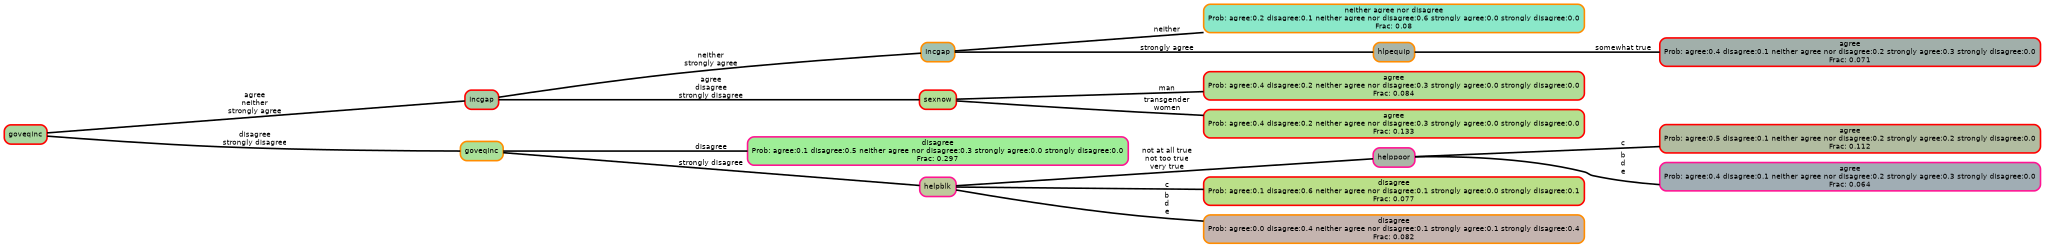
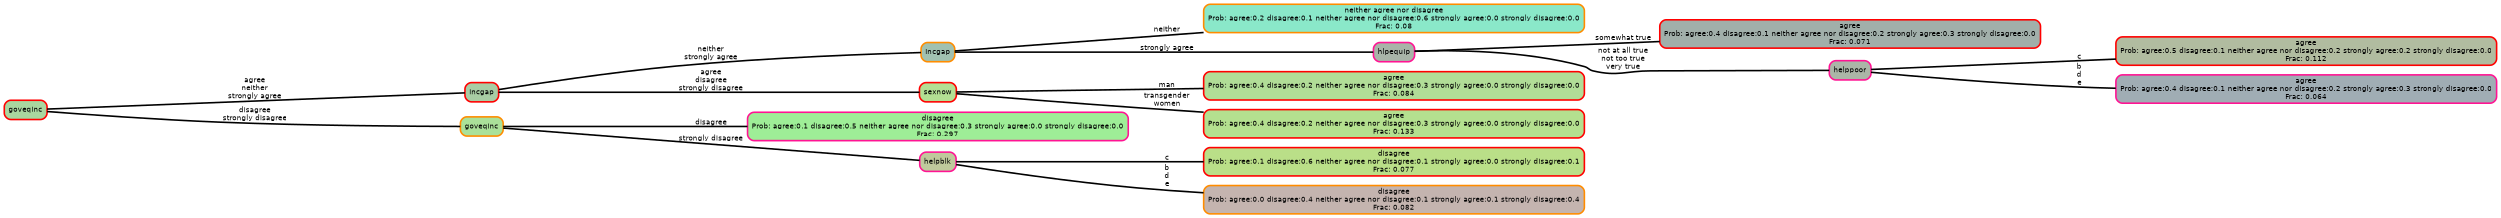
  graph {
    rankdir=LR
    ranksep="0 equally"
    splines=straight
    node [color=red fontcolor=black fontname=helvetica penwidth=3 shape=box style="filled, rounded"]
    edge [color=black fontname=helvetica penwidth=3]
    n1 [color=darkorange fillcolor="#8ae8c9" label="neither agree nor disagree\nProb: agree:0.2 disagree:0.1 neither agree nor disagree:0.6 strongly agree:0.0 strongly disagree:0.0\nFrac: 0.08"]
    n2 [color=darkorange fillcolor="#a1c1b0" label=incgap]
-   n3 [color=darkorange fillcolor="#a8b4a8" label=hlpequip]
+   n3 [color=deeppink fillcolor="#a8b4a8" label=hlpequip]
    n4 [fillcolor="#a1afaa" label="agree\nProb: agree:0.4 disagree:0.1 neither agree nor disagree:0.2 strongly agree:0.3 strongly disagree:0.0\nFrac: 0.071"]
    n5 [color=deeppink fillcolor="#abb6a7" label=helppoor]
    n6 [fillcolor="#b1bca0" label="agree\nProb: agree:0.5 disagree:0.1 neither agree nor disagree:0.2 strongly agree:0.2 strongly disagree:0.0\nFrac: 0.112"]
    n7 [color=deeppink fillcolor="#a0adb4" label="agree\nProb: agree:0.4 disagree:0.1 neither agree nor disagree:0.2 strongly agree:0.3 strongly disagree:0.0\nFrac: 0.064"]
    n8 [fillcolor="#a8cda4" label=incgap]
    n9 [fillcolor="#b3df93" label=sexnow]
    n10 [fillcolor="#b1dd97" label="agree\nProb: agree:0.4 disagree:0.2 neither agree nor disagree:0.3 strongly agree:0.0 strongly disagree:0.0\nFrac: 0.084"]
    n11 [fillcolor="#b4e08f" label="agree\nProb: agree:0.4 disagree:0.2 neither agree nor disagree:0.3 strongly agree:0.0 strongly disagree:0.0\nFrac: 0.133"]
    n12 [fillcolor="#a9d69f" label=goveqinc]
    n13 [color=darkorange fillcolor="#aae199" label=goveqinc]
    n14 [color=deeppink fillcolor="#9eee97" label="disagree\nProb: agree:0.1 disagree:0.5 neither agree nor disagree:0.3 strongly agree:0.0 strongly disagree:0.0\nFrac: 0.297"]
    n15 [color=deeppink fillcolor="#bfc99c" label=helpblk]
    n16 [fillcolor="#badf88" label="disagree\nProb: agree:0.1 disagree:0.6 neither agree nor disagree:0.1 strongly agree:0.0 strongly disagree:0.1\nFrac: 0.077"]
    n17 [color=darkorange fillcolor="#c4b4af" label="disagree\nProb: agree:0.0 disagree:0.4 neither agree nor disagree:0.1 strongly agree:0.1 strongly disagree:0.4\nFrac: 0.082"]
    subgraph sub_1 {
      rank=same
    }
    n2 -- n1 [label=" neither"]
    n2 -- n3 [label=" strongly agree"]
    n3 -- n4 [label=" somewhat true"]
-   n15 -- n5 [label=" not at all true\n not too true\n very true"]
+   n3 -- n5 [label=" not at all true\n not too true\n very true"]
    n5 -- n6 [label=" c"]
    n5 -- n7 [label=" b\n d\n e"]
    n8 -- n2 [label=" neither\n strongly agree"]
    n8 -- n9 [label=" agree\n disagree\n strongly disagree"]
    n9 -- n10 [label=" man"]
    n9 -- n11 [label=" transgender\n women"]
    n12 -- n8 [label=" agree\n neither\n strongly agree"]
    n12 -- n13 [label=" disagree\n strongly disagree"]
    n13 -- n14 [label=" disagree"]
    n13 -- n15 [label=" strongly disagree"]
    n15 -- n16 [label=" c"]
    n15 -- n17 [label=" b\n d\n e"]
  }
